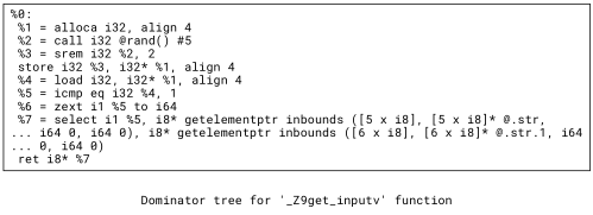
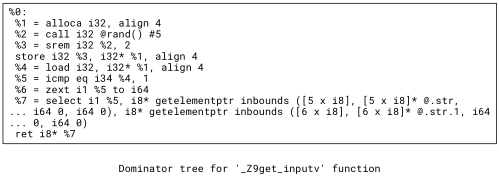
  digraph {
    label="Dominator tree for '_Z9get_inputv' function"
    fontname="Roboto Mono"
-   n1 [label="{%0:\l  %1 = alloca i32, align 4\l  %2 = call i32 @rand() #5\l  %3 = srem i32 %2, 2\l  store i32 %3, i32* %1, align 4\l  %4 = load i32, i32* %1, align 4\l  %5 = icmp eq i32 %4, 1\l  %6 = zext i1 %5 to i64\l  %7 = select i1 %5, i8* getelementptr inbounds ([5 x i8], [5 x i8]* @.str,\l... i64 0, i64 0), i8* getelementptr inbounds ([6 x i8], [6 x i8]* @.str.1, i64\l... 0, i64 0)\l  ret i8* %7\l}" shape=record fontname="Roboto Mono"]
+   n1 [label="{%0:\l  %1 = alloca i32, align 4\l  %2 = call i32 @rand() #5\l  %3 = srem i32 %2, 2\l  store i32 %3, i32* %1, align 4\l  %4 = load i32, i32* %1, align 4\l  %5 = icmp eq i34 %4, 1\l  %6 = zext i1 %5 to i64\l  %7 = select i1 %5, i8* getelementptr inbounds ([5 x i8], [5 x i8]* @.str,\l... i64 0, i64 0), i8* getelementptr inbounds ([6 x i8], [6 x i8]* @.str.1, i64\l... 0, i64 0)\l  ret i8* %7\l}" shape=record fontname="Roboto Mono"]
  }
